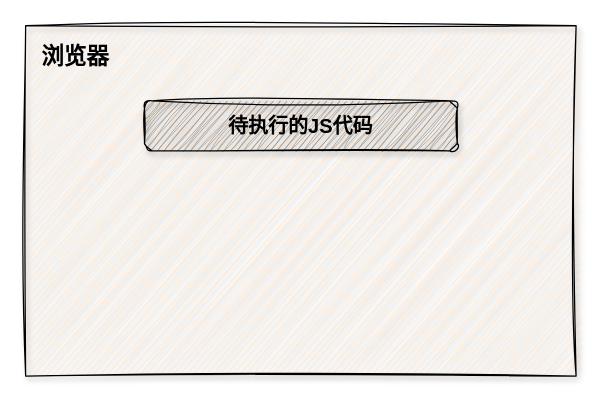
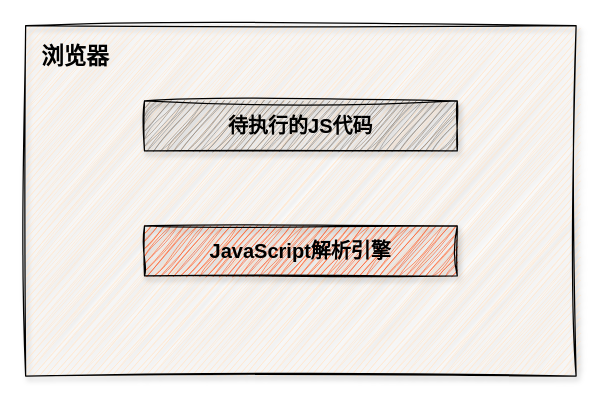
  <mxCell id="0" />
  <mxCell id="1" parent="0" />
  <mxCell id="2" value="" style="rounded=0;whiteSpace=wrap;html=1;strokeColor=default;shadow=1;sketch=1;curveFitting=1;jiggle=2;fillColor=#ffe6cc;" vertex="1" parent="1"><mxGeometry x="20" y="20" width="440" height="280" as="geometry" /></mxCell>
  <mxCell id="3" value="&lt;font style=&quot;font-size: 18px;&quot;&gt;&lt;b&gt;浏览器&lt;/b&gt;&lt;/font&gt;" style="text;html=1;strokeColor=none;fillColor=none;align=center;verticalAlign=middle;whiteSpace=wrap;rounded=0;" vertex="1" parent="1"><mxGeometry x="30" y="30" width="60" height="30" as="geometry" /></mxCell>
- <mxCell id="4" value="&lt;b&gt;&lt;font style=&quot;font-size: 16px;&quot;&gt;待执行的JS代码&lt;/font&gt;&lt;/b&gt;" style="whiteSpace=wrap;html=1;sketch=1;curveFitting=1;jiggle=2;strokeColor=default;fillColor=#918881;shadow=1;rounded=1;" vertex="1" parent="1"><mxGeometry x="115" y="80" width="250" height="40" as="geometry" /></mxCell>
+ <mxCell id="4" value="&lt;b&gt;&lt;font style=&quot;font-size: 16px;&quot;&gt;待执行的JS代码&lt;/font&gt;&lt;/b&gt;" style="rounded=0;whiteSpace=wrap;html=1;sketch=1;curveFitting=1;jiggle=2;strokeColor=default;fillColor=#918881;shadow=1;" vertex="1" parent="1"><mxGeometry x="115" y="80" width="250" height="40" as="geometry" /></mxCell>
+ <mxCell id="5" value="&lt;b&gt;&lt;font style=&quot;font-size: 16px;&quot;&gt;JavaScript解析引擎&lt;/font&gt;&lt;/b&gt;" style="rounded=0;whiteSpace=wrap;html=1;sketch=1;curveFitting=1;jiggle=2;strokeColor=default;fillColor=#FF5A26;shadow=1;" vertex="1" parent="1"><mxGeometry x="115" y="180" width="250" height="40" as="geometry" /></mxCell>
